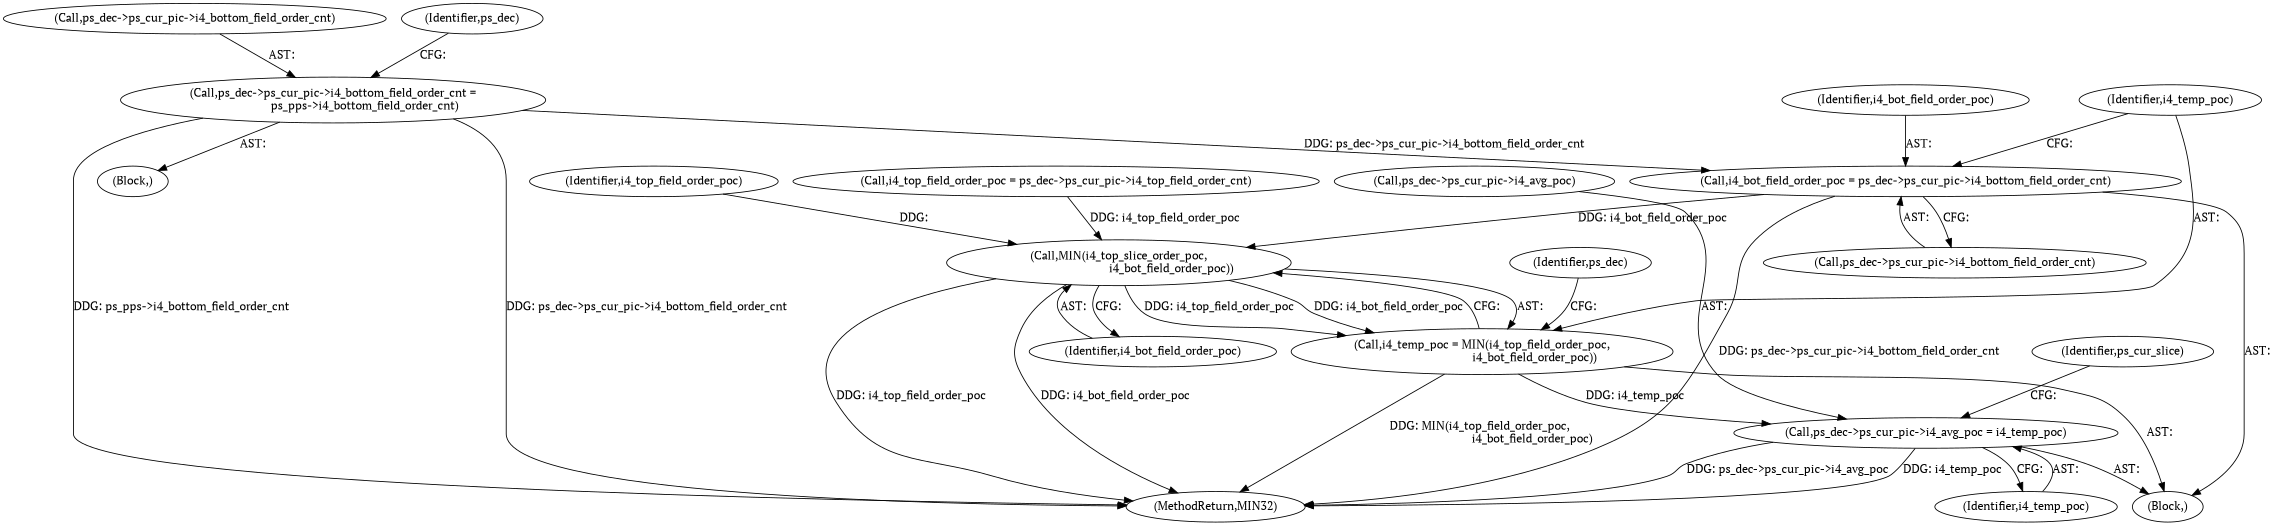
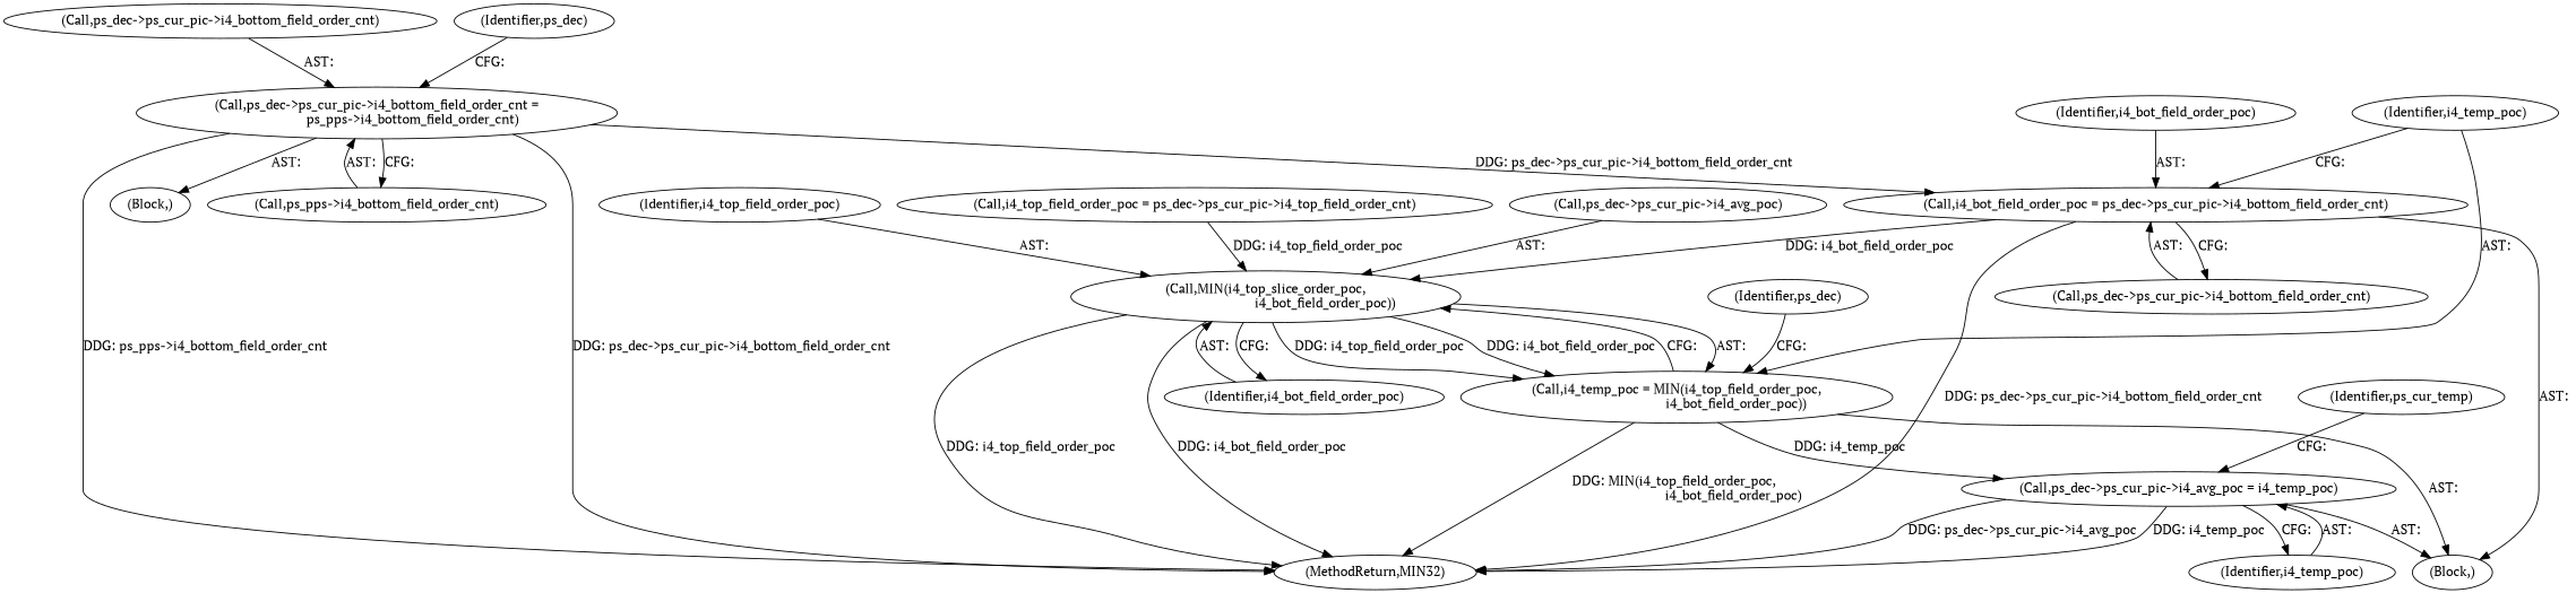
  digraph {
    fontname="PT Serif"
    node [fontname="PT Serif"]
    edge [fontname="PT Serif"]
    n1 [label="(Call,i4_bot_field_order_poc = ps_dec->ps_cur_pic->i4_bottom_field_order_cnt)"]
    n2 [label="(Call,MIN(i4_top_slice_order_poc,\n                                 i4_bot_field_order_poc))"]
    n3 [label="(Call,ps_dec->ps_cur_pic->i4_bottom_field_order_cnt)"]
    n4 [label="(MethodReturn,MIN32)"]
    n5 [label="(Block,)"]
    n6 [label="(Call,i4_temp_poc = MIN(i4_top_field_order_poc,\n                                 i4_bot_field_order_poc))"]
    n7 [label="(Identifier,i4_bot_field_order_poc)"]
    n8 [label="(Call,ps_dec->ps_cur_pic->i4_bottom_field_order_cnt =\n                    ps_pps->i4_bottom_field_order_cnt)"]
    n9 [label="(Block,)"]
+   n10 [label="(Call,ps_pps->i4_bottom_field_order_cnt)"]
    n11 [label="(Call,ps_dec->ps_cur_pic->i4_avg_poc = i4_temp_poc)"]
    n12 [label="(Identifier,i4_temp_poc)"]
    n13 [label="(Call,ps_dec->ps_cur_pic->i4_avg_poc)"]
    n14 [label="(Call,ps_dec->ps_cur_pic->i4_bottom_field_order_cnt)"]
    n15 [label="(Identifier,i4_temp_poc)"]
    n16 [label="(Identifier,ps_dec)"]
-   n17 [label="(Identifier,ps_cur_slice)"]
+   n17 [label="(Identifier,ps_cur_temp)"]
    n18 [label="(Identifier,i4_bot_field_order_poc)"]
    n19 [label="(Call,i4_top_field_order_poc = ps_dec->ps_cur_pic->i4_top_field_order_cnt)"]
    n20 [label="(Identifier,ps_dec)"]
    n21 [label="(Identifier,i4_top_field_order_poc)"]
    n1 -> n2 [label="DDG: i4_bot_field_order_poc"]
    n1 -> n3 [label="CFG: "]
    n1 -> n4 [label="DDG: ps_dec->ps_cur_pic->i4_bottom_field_order_cnt"]
    n1 -> n5 [label="AST: "]
    n2 -> n4 [label="DDG: i4_top_field_order_poc"]
    n2 -> n4 [label="DDG: i4_bot_field_order_poc"]
    n2 -> n6 [label="AST: "]
    n2 -> n6 [label="DDG: i4_top_field_order_poc"]
    n2 -> n6 [label="DDG: i4_bot_field_order_poc"]
    n2 -> n7 [label="CFG: "]
    n3 -> n1 [label="AST: "]
    n6 -> n2 [label="CFG: "]
    n6 -> n4 [label="DDG: MIN(i4_top_field_order_poc,\n                                 i4_bot_field_order_poc)"]
    n6 -> n5 [label="AST: "]
    n6 -> n11 [label="DDG: i4_temp_poc"]
    n7 -> n2 [label="AST: "]
    n8 -> n1 [label="DDG: ps_dec->ps_cur_pic->i4_bottom_field_order_cnt"]
    n8 -> n4 [label="DDG: ps_pps->i4_bottom_field_order_cnt"]
    n8 -> n4 [label="DDG: ps_dec->ps_cur_pic->i4_bottom_field_order_cnt"]
    n8 -> n9 [label="AST: "]
+   n8 -> n10 [label="CFG: "]
+   n10 -> n8 [label="AST: "]
    n11 -> n4 [label="DDG: ps_dec->ps_cur_pic->i4_avg_poc"]
    n11 -> n4 [label="DDG: i4_temp_poc"]
    n11 -> n5 [label="AST: "]
    n11 -> n12 [label="CFG: "]
    n12 -> n11 [label="AST: "]
-   n13 -> n11 [label="AST: "]
+   n13 -> n2 [label="AST: "]
    n14 -> n8 [label="AST: "]
    n15 -> n1 [label="CFG: "]
    n15 -> n6 [label="AST: "]
    n16 -> n8 [label="CFG: "]
    n17 -> n11 [label="CFG: "]
    n18 -> n1 [label="AST: "]
    n19 -> n2 [label="DDG: i4_top_field_order_poc"]
    n20 -> n6 [label="CFG: "]
-   n21 -> n2 [label="DDG: "]
+   n21 -> n2 [label="AST: "]
  }
